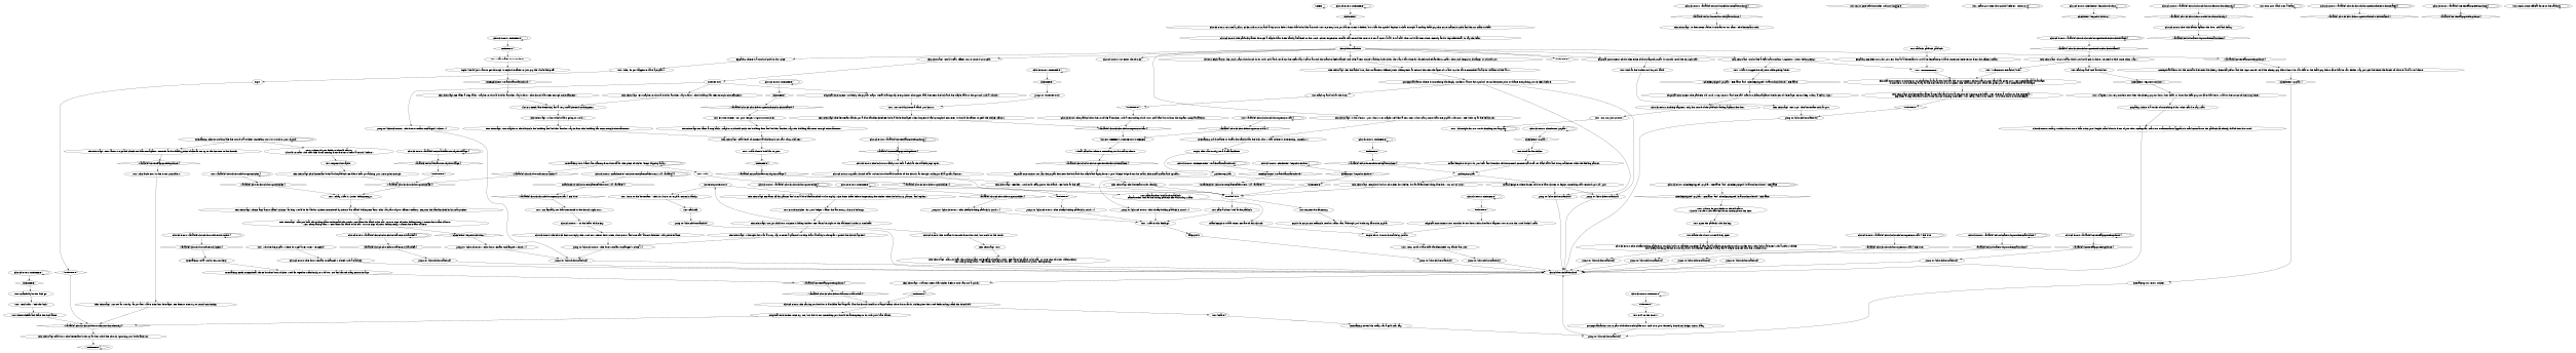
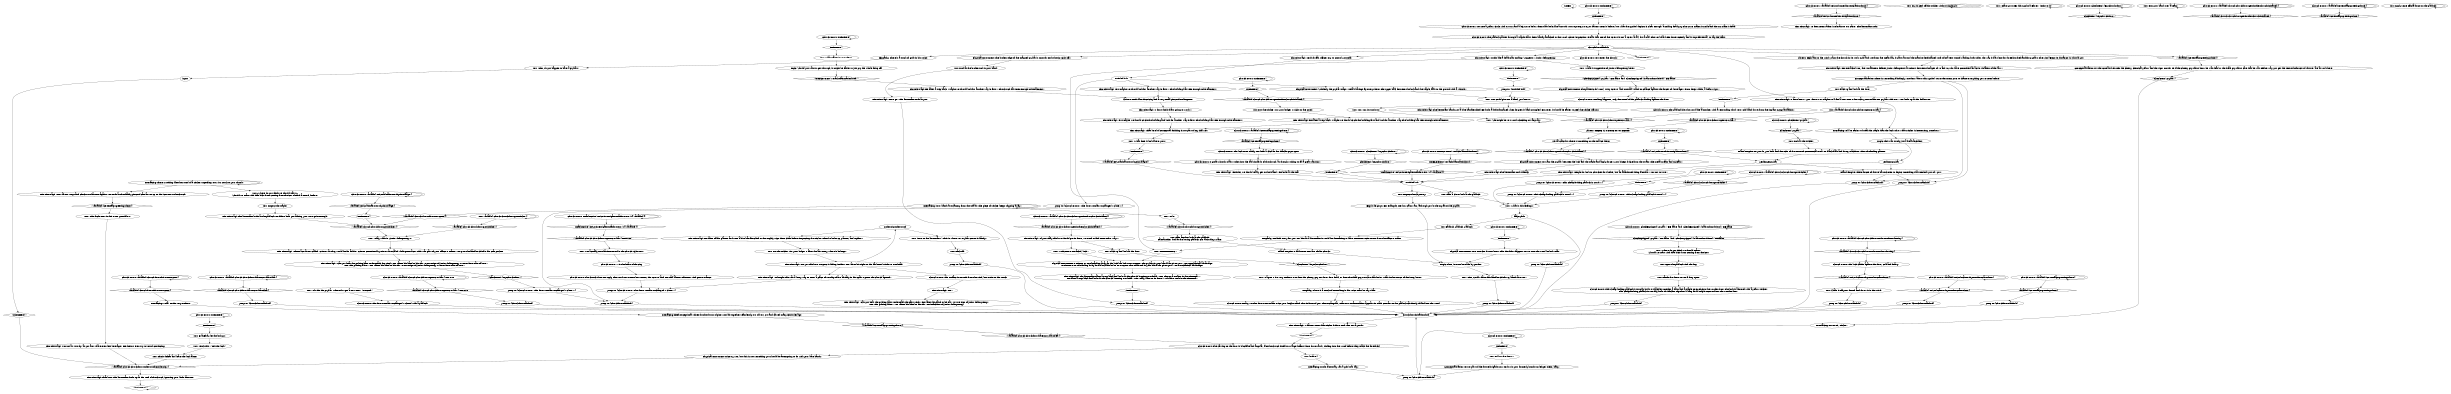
  digraph {
    n1 [label=START]
    n2 [label=input]
    n3 [label="!(IsKimHere())" shape=diamond]
    n4 [label="!(Variable[\"church.churchdoor_understood_modernity\"])" shape=diamond]
    n5 [label="Kim Kitsuragi: The lieutenant takes a step back and looks at the church looming overhead. \"Yes, there's a toolbox in the Kineema...\"\nHe takes a step back and looks at the church looming overhead. \"You really want us in there... I do have tools in the Kineema.\""]
    n6 [label="!(IsKimHere())" shape=diamond]
    n7 [label="Jump to: [churchdoormainhub]"]
    n8 [label="Church Doors: IsKimHere()"]
    n9 [label="IsKimHere()" shape=diamond]
    n10 [label="Jump to: [Church Doors: \"This cheap-looking padlock is sturd...\"]"]
    n11 [label="You: \"What is this feeling?\""]
    n12 [label="Kim Kitsuragi: That hurt. The lieutenant looks up at the roof of the church, ignoring your little tantrum."]
    n13 [label="Church Doors: Heavy wooden doors more than twice your height stand shut in front of you. The rectangular, sea-worn ornamentation appears in stark contrast to the padlock carelessly drilled into the wood."]
    n14 [label=churchdoor_initiation_hub]
    n15 [label="Kim Kitsuragi: \"I haven't seen that sticker before. And I am not a youth.\""]
    n16 [label="Kim Kitsuragi: \"How about we go and check out that tent again?\" He nods at the shabby piece of canvas set up on the ice next to the church."]
    n17 [label="!(Variable[\"ice.tentflap_greeting_done\"])" shape=diamond]
    n18 [label="You: \"The fuck? How is this even *possible*?\""]
    n19 [label="You: Put the sticker *in* your ledger -- after the last entry, where it belongs."]
    n20 [label="Kim Kitsuragi: \"Do you think our suspect is hiding inside?\" He raises his sight to the darkened windows overhead."]
    n21 [label="Kim Kitsuragi: \"I thought this was a lousy way to enter a place of worship that's already in disrepair. I guess the church agreed.\""]
    n22 [label="Church Doors: The surface is smooth from the wind, but moist to the touch."]
    n23 [label=modernityunderstood]
    n24 [label="Kim Kitsuragi: \"No.\""]
    n25 [label="Kim Kitsuragi: \"Can you hear the pulsing bass underneath the east wind?\" He raises his hand to his ear. \"A sure sign of junior delinquency.\"\n\"Yes. The pulsing bass...\" He raises his hand to his ear. \"An indication of junior delinquency.\""]
    n26 [label="Interfacing: Feels exceptional. Three hundred tons of pine wood fit together seamlessly. It's old too, cut and carved many centuries ago."]
    n27 [label="!(Variable[\"ice.tentflap_greeting_done\"])" shape=diamond]
    n28 [label="!(Variable[\"church.churchdoor_have_crowbar_idea\"])" shape=diamond]
    n29 [label="Conceptualization: You're part of the future-brigade now. And so is your formerly humdrum ledger. Neon, baby!"]
    n30 [label="Jump to: [churchdoormainhub]"]
    n31 [label="Church Doors: Variable[\"TASK.doomed_investigation_done\"]"]
    n32 [label="Variable[\"TASK.doomed_investigation_done\"]" shape=diamond]
    n33 [label="Kim Kitsuragi: \"It does seem rather irrelevant to our case.\" The lieutenant nods."]
    n34 [label="!(Variable[\"TASK.doomed_investigation_done\"])" shape=diamond]
    n35 [label=yeskimyesprybar]
    n36 [label="Inland Empire: These forces of future have chosen to depict something that reminds you of... you."]
    n37 [label="Kim Kitsuragi: \"People do look to churches for shelter, but an abandoned thing like this... I'm not so sure.\""]
    n38 [label="Kim Kitsuragi: \"Let's go.\" The lieutenant nods at you."]
    n39 [label="Physical Instrument: The broken edge of the snapped prybar is smooth. Took the tip right off..."]
    n40 [label="You: Look at the broken tool in your hand."]
    n41 [label="You: Inspect the staple."]
    n42 [label="Kim Kitsuragi: The lieutenant looks at the padlock. He didn't hear you asking, you were quiet enough."]
    n43 [label="!(Variable[\"church.churchdoor_got_sticker\"])" shape=diamond]
    n44 [label="Kim Kitsuragi: \"Can you hear the pulsing bass underneath the wind?\" He raises his hand to his ear. \"A sure sign of junior delinquency -- somewhere east of here.\"\n\"Yes. The pulsing bass...\" He raises his hand to his ear. \"A sure sign of junior delinquency -- somewhere east of here.\""]
    n45 [label="!(CheckItem(\"key_church_door\"))" shape=diamond]
    n46 [label="Jump to: [Church Doors: \"The doors remain unchanged -- close...\"]"]
    n47 [label="Empathy: He feels sorry for you. For him as a lieutenant it would be demeaning to have someone recite terms from the officer's exam."]
    n48 [label="You: \"RAAARRRRRG!\""]
    n49 [label="Physical Instrument: A minute or so of mauling away at the lock has led to no success. The prybar in your hand has given you... zero mechanical advantage.\nA minute or so of mauling away at the lock has led to no success. The Kvalsund in your hand has given you... zero mechanical advantage."]
    n50 [label=failpryhub]
    n51 [label="Jump to: [churchdoormainhub]"]
    n52 [label="You: Padlock, padlock, padlock!"]
    n53 [label="Shivers: THERE IS A HOLE IN MY HEART."]
    n54 [label="Visual Calculus: There's something on the sea ice there."]
    n55 [label="!(Variable[\"church.churchdoor_get_in_the_church_initiated\"])" shape=diamond]
    n56 [label="Church Doors: Variable[\"church.churchdoor_open_crowbar\"] == true"]
    n57 [label="Variable[\"church.churchdoor_open_crowbar\"] == true" shape=diamond]
    n58 [label="Jump to: [churchdoormainhub]"]
    n59 [label="!(Variable[\"church.churchdoor_open_crowbar\"] == true)" shape=diamond]
    n60 [label="You: \"I'm actually not that interested in the church right now.\""]
    n61 [label="Church Doors: ... in the heart of the city."]
    n62 [label="Kim Kitsuragi: \"Besides, we should really get to the island.\" He looks at the sea."]
    n63 [label="Untitled hub"]
    n64 [label="You: Take a closer look at the padlock."]
    n65 [label="You: Inspect the carpentry."]
    n66 [label="Church Doors: The church does not reply. The wood now seems less rotten, the screws (and one nail) almost shimmer with perseverance."]
    n67 [label="Jump to: [Church Doors: \"The doors remain unchanged -- close...\"]"]
    n68 [label="Inland Empire: As you do, you hear and the echo of the Doomed Commercial Area. Its black halls and dusty machines. Then the feeling passes."]
    n69 [label="Church Doors: You see a yellow circle with two X's and a big curve below them that looks like a mouth. You're pretty sure you haven't seen it before, but what the symbol depicts is clear enough: a smiling dead guy. The curve makes it smile and the X's make it dead."]
    n70 [label="Church Doors: The padlock passes through a staple that's been hastily attached to the wood. Closer inspection reveals that one of the screws is not a screw at all, but a nail. The work has been done recently and is unprofessional, to say the least."]
    n71 [label=churchdoormainhub]
    n72 [label="Kim Kitsuragi: \"I don't know... you *don't*? Or maybe we'll find a new one. I don't carry more than one prybar with me...\" He looks up at the bell-tower."]
    n73 [label="Interfacing: It'll be easier to break the staple than the lock. Also -- that sticker is interesting, somehow..."]
    n74 [label="Logic: This was surely just a freak accident."]
    n75 [label="You: Try to peel off the sticker without ripping it." shape=diamond]
    n76 [label="You: Variable[\"church.churchdoor_got_sticker\"]"]
    n77 [label="Variable[\"church.churchdoor_got_sticker\"]" shape=diamond]
    n78 [label="You: \"Okay, what is *junior delinquency*?\""]
    n79 [label="Kim Kitsuragi: \"These acts aren't called *crimes* as they would be for adults. Crimes committed by minors are called 'delinquent acts'. This was part of your officer's exams.\" He puts the handkerchief in his coat pocket."]
    n80 [label="You: Admit defeat and leave the lock alone."]
    n81 [label="Church Doors: IsKimHere()"]
    n82 [label="IsKimHere()" shape=diamond]
    n83 [label="You: Gracefully let the lock go."]
    n84 [label="You: \"Fuck this!\" (Hit the lock.)"]
    n85 [label="!(IsKimHere())" shape=diamond]
    n86 [label="Church Doors: The padlock hits the wood like a knocker, with a resounding thud. Your cold hand hurts from the impact. Congratulations!"]
    n87 [label="!(Variable[\"church.churchdoor_open_crowbar\"])" shape=diamond]
    n88 [label="Jump to: [churchdoormainhub]"]
    n89 [label="Church Doors: You enter the church."]
    n90 [label="You: Rattle the doors to see if they open."]
    n91 [label="Church Doors: This cheap-looking padlock is sturdily built. It shackles together a hasp and a staple screwed into the wooden door. The lock is adorned with a yellow sticker.\nThis cheap-looking padlock is sturdily built. It shackles together a hasp and a staple screwed into the wooden door. "]
    n92 [label="Jump to: [churchdoormainhub]"]
    n93 [label="Church Doors: The lock turns easily. You hear a click as the shackle pops open."]
    n94 [label="Church Doors: A great whoosh of air rushes into the dark innards of the church, as though rushing to fill a great vacuum..."]
    n95 [label="Kim Kitsuragi: \"But maybe we should look for another way in first... The building has seen enough mistreatment.\""]
    n96 [label="Shivers: Feels like electricity and a very small piece of nothingness."]
    n97 [label="Kim Kitsuragi: \"I don't think that's going to work...\""]
    n98 [label="Kim Kitsuragi: \"I'm not as *sturdy* as you are. I have even less leverage.\" He doesn't even try to sound convincing."]
    n99 [label="Kim Kitsuragi: He takes a step back. \"Maybe we should circle the building first and look for another way. The building has seen enough mistreatment.\""]
    n100 [label="Kim Kitsuragi: \"That level of conceptual thinking is not part of my skill set.\""]
    n101 [label="You: \"What does it look like to you?\""]
    n102 [label="Interfacing: Voilà! Looks very modern."]
    n103 [label="Esprit de Corps: For example, see how calm I am, although you broke my favourite prybar."]
    n104 [label="Shivers: High above, the wind wraps the church in its rush. Cold and wet from the ocean bay, it parts around the massive keel-shaped roof. Like a test tunnel washing both sides, the way it has done for three-hundred-and-forty years. The wind keeps its distance. So should you."]
    n105 [label="Kim Kitsuragi: \"For Revachol ZoC, the Moralintern defines junior delinquents as minors between the ages of 10 and 16 who have committed an act in violation of the law...\""]
    n106 [label="Conceptualization: There is something blindingly *modern* about this symbol. Its modernness puts to shame everything you've seen before."]
    n107 [label="You: Open the padlock with the key."]
    n108 [label="!(IsKimHere())" shape=diamond]
    n109 [label="!(Variable[\"TASK.ask_about_ruby_in_village\"])" shape=diamond]
    n110 [label="Jump to: [churchdoormainhub]"]
    n111 [label="Jump to: [Church Doors: \"This cheap-looking padlock is sturd...\"]"]
    n112 [label="You: \"Kim, do you happen to have a prybar?\""]
    n113 [label="Church Doors: Variable[\"church.churchdoor_get_in_the_church_initiated\"]"]
    n114 [label="Variable[\"church.churchdoor_get_in_the_church_initiated\"]" shape=diamond]
    n115 [label="Kim Kitsuragi: \"If you really think we should get in there, we need to find some other way...\""]
    n116 [label="You: \"Welcome to Revachol, lock!\""]
    n117 [label="You: Back up and look at the door."]
    n118 [label="!(Variable[\"church.churchdoor_get_in_the_church_initiated\"])" shape=diamond]
    n119 [label="You: Put the sticker *on* your ledger -- right on the cover!"]
    n120 [label="Kim Kitsuragi: \"Looks like a dead man smiling. Suggests... junior delinquency.\""]
    n121 [label="!(IsKimHere())" shape=diamond]
    n122 [label="Kim Kitsuragi: \"Tools break, officer. Try to control yourself.\""]
    n123 [label="!(Variable[\"ice.tentflap_greeting_done\"])" shape=diamond]
    n124 [label="Empathy: There is a touch of guilt in his voice."]
    n125 [label="Jump to: [churchdoormainhub]"]
    n126 [label="You: Back up and look at the door."]
    n127 [label="Jump to: [churchdoormainhub]"]
    n128 [label="!(IsKimHere())" shape=diamond]
    n129 [label="Church Doors: Variable[\"church.door_shivers_success\"]"]
    n130 [label="Variable[\"church.door_shivers_success\"]" shape=diamond]
    n131 [label="!(Variable[\"church.door_shivers_success\"])" shape=diamond]
    n132 [label="You: \"Kim, could I have that handkerchief? My hands are wet.\""]
    n133 [label="Jump to: [churchdoormainhub]"]
    n134 [label="You: \"Have you seen this symbol before?\" (Point to it.)"]
    n135 [label="Kim Kitsuragi: He takes off his glasses and uses a blue handkerchief to thoroughly wipe them clean before inspecting the sticker. Then he looks up, pauses, and replies..."]
    n136 [label="You: \"I agree -- it's very modern. But does the cheery guy not know he's dead, or does the dead guy not care that he is? What is the source of the irony here?\""]
    n137 [label="Empathy: There is a touch of something in his voice. Hard to say what."]
    n138 [label="Logic: Should you want to get through, it might be easier to just pry the whole thing off."]
    n139 [label="!(IsTHCPresent(\"revacholian_nationhood\"))" shape=diamond]
    n140 [label="Kim Kitsuragi: He takes a step back. \"Maybe we should look for another way in first... The church has seen enough mistreatment.\""]
    n141 [label="Conceptualization: It's the contrast between the cheery, chemical yellow and the rigor mortis. As if the cheery guy didn't know he was dead or the dead guy didn't care that he was. Either way, you get the sense the forces of *future* are at work here."]
    n142 [label="!(CheckItem(\"prybar\"))" shape=diamond]
    n143 [label="Interfacing: Au revoir, sticker!"]
    n144 [label="!(CheckItem(\"key_church_door\"))" shape=diamond]
    n145 [label=yeskimnoprybar]
    n146 [label="You: \"No, I'm just curious.\""]
    n147 [label="You: \"She might be. It's worth checking out anyway.\""]
    n148 [label="Church Doors: IsKimHere()"]
    n149 [label="IsKimHere()" shape=diamond]
    n150 [label="Physical Instrument: Your muscles do not know. This shouldn't happen. You're sure the wood looked weak."]
    n151 [label="Logic: Thus, it must be made by youths."]
    n152 [label="!(IsKimHere())" shape=diamond]
    n153 [label="Jump to: [churchdoormainhub]"]
    n154 [label="Church Doors: IsTaskActive(\"TASK.investigate_sea_fortress\")--[[ Variable[ ]]"]
    n155 [label="IsTaskActive(\"TASK.investigate_sea_fortress\")--[[ Variable[ ]]" shape=diamond]
    n156 [label="!(IsTaskActive(\"TASK.investigate_sea_fortress\")--[[ Variable[ ]])" shape=diamond]
    n157 [label="Church Doors: CheckEquipped(\"prybar\") == false  and  CheckEquipped(\"kvalsund_multitool\") == false"]
    n158 [label="CheckEquipped(\"prybar\") == false  and  CheckEquipped(\"kvalsund_multitool\") == false" shape=diamond]
    n159 [label="You: \"Where do you think we should start?\"\n\"Should we start with that kick drum coming from the ice?\""]
    n160 [label="!(CheckEquipped(\"prybar\") == false  and  CheckEquipped(\"kvalsund_multitool\") == false)" shape=diamond]
    n161 [label="Physical Instrument: The pathetic old wood, rusty screws (and one nail) stand no chance against the forces of *leverage*. From deep within, a bellow rips..."]
    n162 [label="Church Doors: Nothing happens, only the sound of the padlock rattling against the door."]
    n163 [label="!(IsKimHere())" shape=diamond]
    n164 [label="Church Doors: The carving on the door is blocklike and angular, like the church itself. Two large beams shoot downwards, sinking into the wood before they reach the threshold."]
    n165 [label="You: \"Where do you think we should start?\"\n\"Should we start with that kick drum coming from the ice? I heard a sound, before.\""]
+   n166 [label="You: Shake it off your thumb and throw it in the wind."]
    n167 [label="Jump to: [churchdoormainhub]"]
    n168 [label="You: (Turn to the lieutenant.) \"This is where Mr. Prybar comes in handy.\""]
    n169 [label="Interfacing: Looks like today was a gold star day!"]
    n170 [label="Church Doors: CheckItem(\"key_church_door\")"]
    n171 [label="CheckItem(\"key_church_door\")" shape=diamond]
    n172 [label="Physical Instrument: You jam the prybar between the lock and the staple and apply force -- your biceps bulge from the strain. The metal creaks and squeals..."]
    n173 [label="Church Doors: IsKimHere()"]
    n174 [label="IsKimHere()" shape=diamond]
    n175 [label="!(IsKimHere())" shape=diamond]
    n176 [label="Church Doors: Variable[\"TASK.locate_ruby_on_the_coast_done\"]"]
    n177 [label="Variable[\"TASK.locate_ruby_on_the_coast_done\"]" shape=diamond]
    n178 [label="!(Variable[\"TASK.locate_ruby_on_the_coast_done\"])" shape=diamond]
    n179 [label="Kim Kitsuragi: The lieutenant hands you a blue handkerchief. He looks a little dismayed when he gets it back crumpled. However, it should be easier to peel the sticker off now."]
    n180 [label="Church Doors: IsKimHere()"]
    n181 [label="IsKimHere()" shape=diamond]
    n182 [label="Jump to: [Untitled hub]"]
    n183 [label="You: \"You could give me a hand, you know?\""]
    n184 [label="You: \"What is suggestive of junior delinquency here?\""]
    n185 [label="You: [Leave.]"]
    n186 [label="You: What makes it so modern?"]
    n187 [label="Church Doors: CheckItem(\"prybar\")"]
    n188 [label="CheckItem(\"prybar\")" shape=diamond]
    n189 [label="You: Look at the sticker."]
    n190 [label="You: Back off."]
    n191 [label="Church Doors: Variable[\"ice.tentflap_greeting_done\"]"]
    n192 [label="Variable[\"ice.tentflap_greeting_done\"]" shape=diamond]
    n193 [label="Jump to: [churchdoormainhub]"]
    n194 [label="Church Doors: Variable[\"church.churchdoor_got_sticker\"]"]
    n195 [label="Variable[\"church.churchdoor_got_sticker\"]" shape=diamond]
    n196 [label="Jump to: [Church Doors: \"This cheap-looking padlock is sturd...\"]"]
    n197 [label="!(Variable[\"church.churchdoor_got_sticker\"])" shape=diamond]
    n198 [label="You: Take another look at the padlock.\nTake another look at the boring padlock. For absurdity's sake. "]
    n199 [label="Inland Empire: A bad omen. Beware of this church."]
    n200 [label="Untitled hub"]
    n201 [label="Physical Instrument: Suddenly, the prybar snaps. Metal shavings fly everywhere. The upper half, between the lock and the staple, falls to the ground with a *thunk*."]
    n202 [label="Jump to: [Church Doors: \"The doors remain unchanged -- close...\"]"]
    n203 [label="Physical Instrument: Nice try, son, but this is not something you should be attempting to do with your bare hands."]
    n204 [label="Kim Kitsuragi: The lieutenant nods silently."]
    n205 [label="Church Doors: IsKimHere()"]
    n206 [label="IsKimHere()" shape=diamond]
    n207 [label="You: Pull on the doors..."]
    n208 [label="You: Run your hand over a beam."]
    n209 [label="You: \"I do.\""]
    n210 [label="Church Doors: The lock clanks against the door, cold and heavy."]
    n211 [label="Interfacing: There's nothing like the sound of a sticker unpeeling. Now it's stuck to your thumb."]
    n212 [label="Church Doors: CheckItem(\"key_church_door\")"]
    n213 [label="CheckItem(\"key_church_door\")" shape=diamond]
    n214 [label="Interfacing: Your hands are clammy from the sea air. The piece of sticker keeps slipping away..."]
    n215 [label="Church Doors: IsTHCPresent(\"revacholian_nationhood\")"]
    n216 [label="IsTHCPresent(\"revacholian_nationhood\")" shape=diamond]
    n217 [label="Church Doors: Variable[\"church.churchdoor_have_crowbar_idea\"]"]
    n218 [label="Variable[\"church.churchdoor_have_crowbar_idea\"]" shape=diamond]
    n219 [label="Jump to: [churchdoormainhub]"]
    n220 [label="Kim Kitsuragi: \"But maybe we should circle the building and look for another way in first. The building has seen enough mistreatment.\""]
    n221 [label="Church Doors: Variable[\"TASK.ask_about_ruby_in_village\"]"]
    n222 [label="Variable[\"TASK.ask_about_ruby_in_village\"]" shape=diamond]
    n223 [label="Church Doors: IsKimHere()"]
    n224 [label="IsKimHere()" shape=diamond]
    n225 [label="Church Doors: Variable[\"ice.tentflap_greeting_done\"]"]
    n226 [label="Variable[\"ice.tentflap_greeting_done\"]" shape=diamond]
    n227 [label="Church Doors: IsKimHere()"]
    n228 [label="IsKimHere()" shape=diamond]
    n229 [label="Church Doors: Variable[\"church.churchdoor_understood_modernity\"]"]
    n230 [label="Variable[\"church.churchdoor_understood_modernity\"]" shape=diamond]
    n231 [label="Church Doors: Variable[\"church.churchdoor_get_in_the_church_initiated\"]"]
    n232 [label="Variable[\"church.churchdoor_get_in_the_church_initiated\"]" shape=diamond]
    n233 [label="Church Doors: Variable[\"ice.tentflap_greeting_done\"]"]
    n234 [label="Variable[\"ice.tentflap_greeting_done\"]" shape=diamond]
    n235 [label="You: Apply some official force on the padlock."]
    n236 [label="You: Variable[\"church.churchdoor_open_crowbar\"]"]
    n237 [label="Variable[\"church.churchdoor_open_crowbar\"]" shape=diamond]
    n238 [label="Church Doors: The doors remain unchanged -- closed with a padlock."]
    n239 [label="Church Doors: IsKimHere()"]
    n240 [label="IsKimHere()" shape=diamond]
    n241 [label="You: \"I broke the prybar. Where do I get a new one?\" (Proceed.)"]
    n1 -> n1
    n2 -> n3
    n3 -> n4
    n4 -> n12
    n5 -> n6
    n6 -> n7
    n7 -> n14
    n8 -> n8
    n8 -> n9
    n9 -> n10
    n10 -> n11
    n11 -> n50
    n12 -> n85
    n13 -> n14
    n14 -> n15
    n15 -> n163
    n16 -> n17
    n17 -> n18
    n18 -> n98
    n19 -> n20
    n20 -> n21
    n20 -> n22
    n20 -> n23
    n21 -> n67
    n22 -> n24
    n23 -> n135
    n23 -> n168
    n24 -> n25
    n26 -> n27
    n27 -> n28
    n28 -> n164
    n29 -> n30
    n30 -> n14
    n31 -> n31
    n31 -> n32
    n32 -> n33
    n34 -> n35
    n35 -> n36
    n35 -> n37
    n36 -> n125
    n36 -> n127
    n37 -> n63
    n38 -> n7
    n39 -> n40
    n40 -> n38
    n41 -> n42
    n42 -> n43
    n43 -> n78
    n44 -> n45
    n45 -> n46
    n46 -> n88
    n47 -> n48
    n48 -> n49
    n49 -> n5
    n50 -> n51
+   n50 -> n52
    n51 -> n14
    n52 -> n47
    n53 -> n54
    n54 -> n55
    n55 -> n172
    n56 -> n56
    n56 -> n57
    n57 -> n58
    n58 -> n14
    n59 -> n60
    n60 -> n61
    n61 -> n66
    n62 -> n63
    n63 -> n64
    n63 -> n65
    n64 -> n11
    n65 -> n103
    n66 -> n67
    n67 -> n88
    n68 -> n35
    n69 -> n70
    n70 -> n71
    n71 -> n39
    n71 -> n72
    n71 -> n89
    n71 -> n104
    n71 -> n120
    n71 -> n121
    n71 -> n122
    n71 -> n123
    n71 -> n124
    n72 -> n73
    n73 -> n74
    n74 -> n145
    n75 -> n75
    n76 -> n76
    n76 -> n77
    n77 -> n78
    n78 -> n79
    n79 -> n44
    n80 -> n4
    n81 -> n81
    n81 -> n82
    n82 -> n83
    n83 -> n84
    n84 -> n80
    n85 -> n85
    n86 -> n87
    n87 -> n53
    n88 -> n14
    n90 -> n91
    n91 -> n92
    n92 -> n14
    n93 -> n94
    n94 -> n62
    n95 -> n96
    n96 -> n97
    n97 -> n220
    n98 -> n4
    n99 -> n100
    n100 -> n101
    n101 -> n108
    n102 -> n26
    n103 -> n151
    n104 -> n105
    n105 -> n106
    n106 -> n125
    n106 -> n126
    n106 -> n127
    n107 -> n90
    n108 -> n109
    n109 -> n63
    n110 -> n14
    n111 -> n11
    n112 -> n2
    n113 -> n113
    n113 -> n114
    n114 -> n115
    n115 -> n116
    n115 -> n117
    n116 -> n49
    n117 -> n144
    n118 -> n119
    n119 -> n99
    n120 -> n48
    n120 -> n184
    n122 -> n200
    n123 -> n141
    n124 -> n112
    n125 -> n14
    n126 -> n128
    n127 -> n14
    n128 -> n86
    n129 -> n129
    n129 -> n130
    n130 -> n102
    n131 -> n43
    n132 -> n133
    n133 -> n14
    n134 -> n134
    n135 -> n19
    n136 -> n137
    n137 -> n13
    n138 -> n139
    n139 -> n140
    n140 -> n96
    n141 -> n142
    n142 -> n143
    n143 -> n30
    n144 -> n136
    n145 -> n36
    n145 -> n111
    n146 -> n147
    n147 -> n147
    n148 -> n148
    n148 -> n149
    n149 -> n150
    n150 -> n151
    n151 -> n132
    n152 -> n63
    n153 -> n14
    n154 -> n154
    n154 -> n155
    n155 -> n59
    n156 -> n63
    n157 -> n157
    n157 -> n158
    n158 -> n159
    n159 -> n107
    n160 -> n161
    n161 -> n162
    n162 -> n146
    n163 -> n164
    n164 -> n185
    n164 -> n203
    n165 -> n41
+   n166 -> n167
    n167 -> n14
    n168 -> n190
    n169 -> n30
    n170 -> n170
    n170 -> n171
    n172 -> n204
    n173 -> n173
    n173 -> n174
    n174 -> n118
    n175 -> n43
    n176 -> n176
    n176 -> n177
    n177 -> n153
+   n178 -> n166
    n179 -> n87
    n180 -> n180
    n180 -> n181
    n181 -> n182
    n182 -> n183
    n183 -> n179
    n184 -> n160
    n185 -> n169
    n186 -> n138
    n187 -> n187
    n187 -> n188
    n188 -> n189
    n189 -> n68
    n190 -> n110
    n191 -> n191
    n191 -> n192
    n192 -> n193
    n193 -> n14
    n194 -> n194
    n194 -> n195
    n195 -> n196
    n196 -> n11
    n197 -> n198
    n198 -> n199
    n199 -> n151
    n200 -> n95
    n200 -> n201
    n200 -> n202
    n201 -> n183
    n202 -> n88
    n203 -> n4
    n204 -> n63
    n205 -> n205
    n205 -> n206
    n206 -> n207
    n207 -> n29
    n208 -> n208
    n209 -> n197
    n210 -> n178
    n211 -> n16
    n211 -> n165
    n211 -> n211
    n212 -> n212
    n212 -> n213
    n213 -> n152
    n214 -> n131
    n214 -> n209
    n214 -> n214
    n215 -> n215
    n215 -> n216
    n216 -> n156
    n217 -> n217
    n217 -> n218
    n218 -> n219
    n219 -> n14
    n220 -> n100
    n221 -> n221
    n221 -> n222
    n222 -> n175
    n223 -> n223
    n223 -> n224
    n224 -> n34
    n225 -> n225
    n225 -> n226
    n226 -> n93
    n227 -> n227
    n227 -> n228
    n228 -> n186
    n229 -> n229
    n229 -> n230
    n230 -> n210
    n231 -> n231
    n231 -> n232
    n233 -> n233
    n233 -> n234
    n235 -> n235
    n236 -> n236
    n236 -> n237
    n237 -> n53
    n238 -> n14
    n239 -> n239
    n239 -> n240
    n240 -> n69
    n241 -> n238
  }
